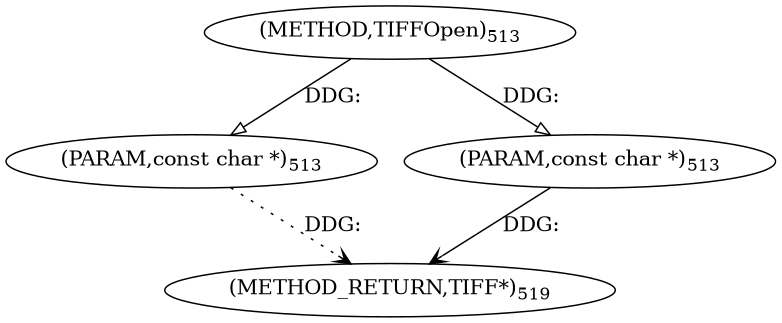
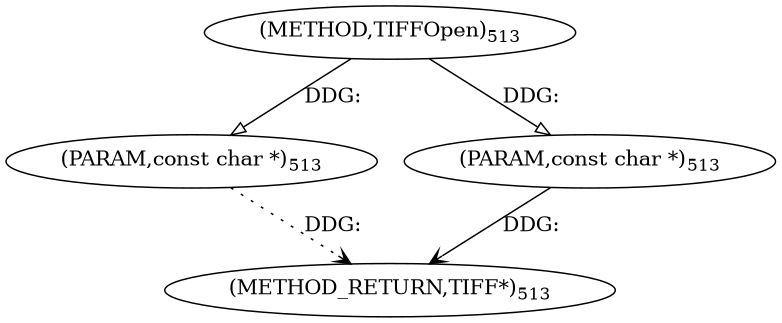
  digraph {
    edge [style=solid arrowhead=onormal]
    n1 [label=<(METHOD,TIFFOpen)<SUB>513</SUB>>]
    n2 [label=<(PARAM,const char *)<SUB>513</SUB>>]
    n3 [label=<(PARAM,const char *)<SUB>513</SUB>>]
-   n4 [label=<(METHOD_RETURN,TIFF*)<SUB>519</SUB>>]
+   n4 [label=<(METHOD_RETURN,TIFF*)<SUB>513</SUB>>]
    n1 -> n2 [label="DDG: "]
    n1 -> n3 [label="DDG: "]
    n2 -> n4 [label="DDG: " style=dotted arrowhead=vee]
    n3 -> n4 [label="DDG: " arrowhead=vee]
  }
